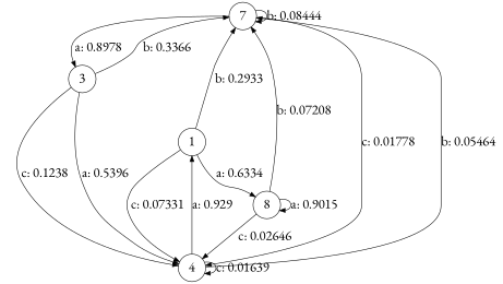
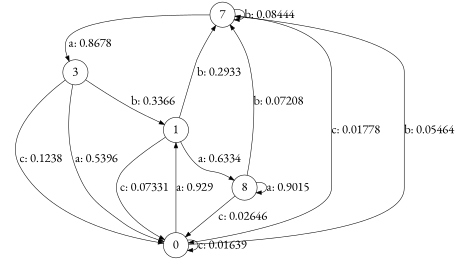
  digraph {
    fontname="EB Garamond"
    node [fontname="EB Garamond" fontsize=24 shape=circle]
    edge [fontname="EB Garamond" fontsize=24]
    n1 [label=7]
    3
-   4
+   4 [label=0]
    1
    n5 [label=8]
    n1 -> n1 [label="b: 0.08444  "]
-   n1 -> 3 [label="a: 0.8978   "]
+   n1 -> 3 [label="a: 0.8678   "]
    n1 -> 4 [label="c: 0.01778  "]
-   3 -> n1 [label="b: 0.3366   "]
+   3 -> 1 [label="b: 0.3366   "]
    3 -> 4 [label="a: 0.5396   "]
    3 -> 4 [label="c: 0.1238   "]
    4 -> n1 [label="b: 0.05464  "]
    4 -> 4 [label="c: 0.01639  "]
    4 -> 1 [label="a: 0.929    "]
    1 -> n1 [label="b: 0.2933   "]
    1 -> 4 [label="c: 0.07331  "]
    1 -> n5 [label="a: 0.6334   "]
    n5 -> n1 [label="b: 0.07208  "]
    n5 -> 4 [label="c: 0.02646  "]
    n5 -> n5 [label="a: 0.9015   "]
  }
